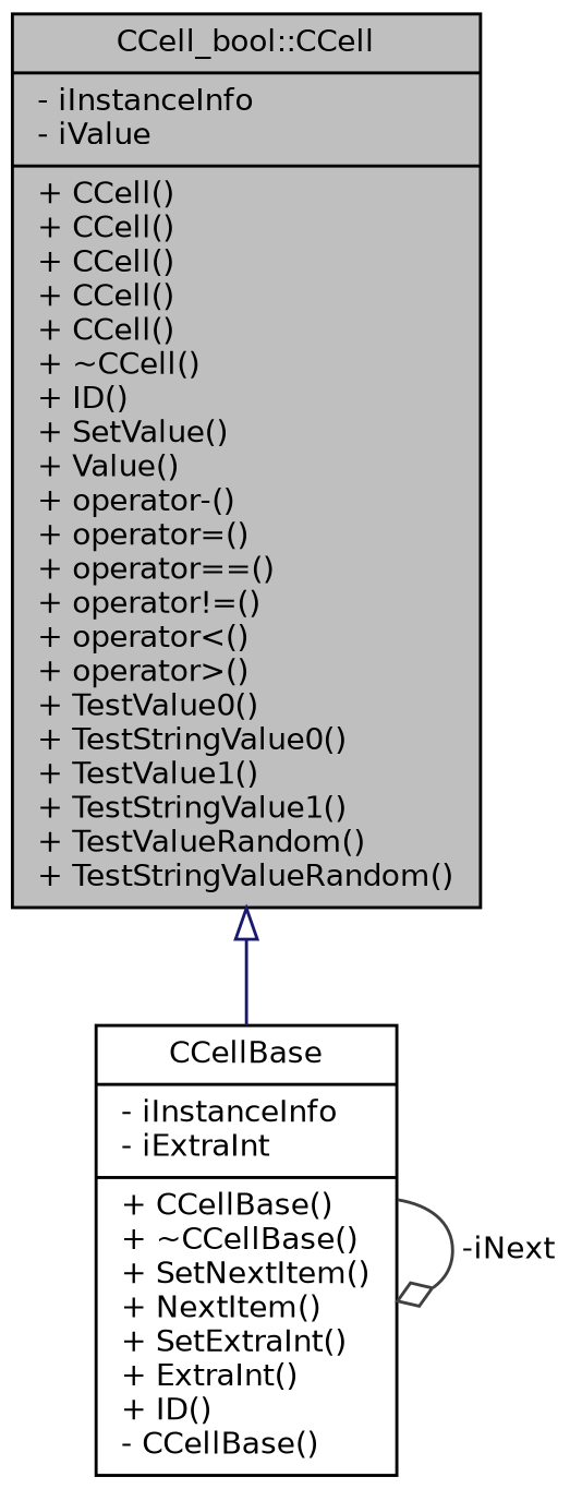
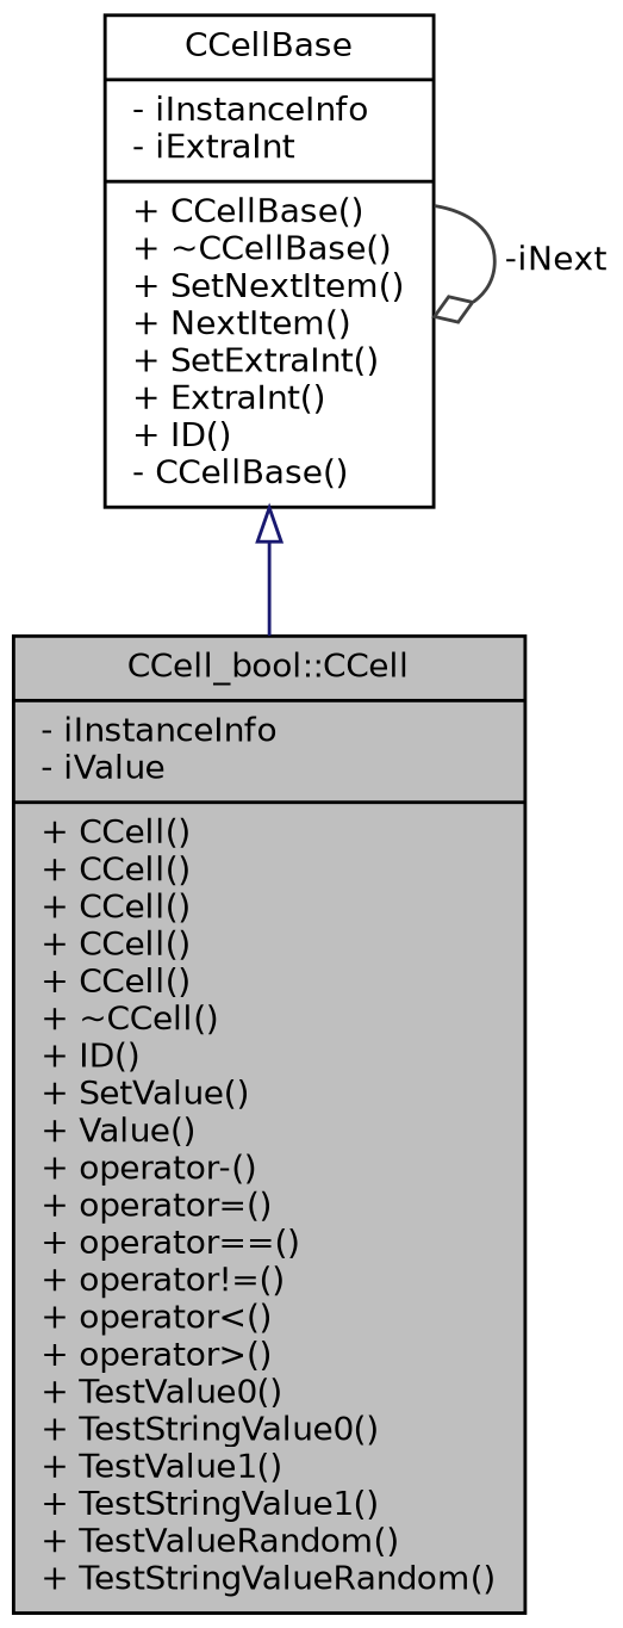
  digraph {
    node [color=black fontname=Helvetica fontsize=10 shape=record style=filled]
    edge [fontname=Helvetica fontsize=10 labelfontname=Helvetica labelfontsize=10 style=solid]
    n1 [fillcolor=grey75 fontcolor=black height=0.2 label="{CCell_bool::CCell\n|- iInstanceInfo\l- iValue\l|+ CCell()\l+ CCell()\l+ CCell()\l+ CCell()\l+ CCell()\l+ ~CCell()\l+ ID()\l+ SetValue()\l+ Value()\l+ operator-()\l+ operator=()\l+ operator==()\l+ operator!=()\l+ operator\<()\l+ operator\>()\l+ TestValue0()\l+ TestStringValue0()\l+ TestValue1()\l+ TestStringValue1()\l+ TestValueRandom()\l+ TestStringValueRandom()\l}" width=0.4]
    n2 [fillcolor=white height=0.2 label="{CCellBase\n|- iInstanceInfo\l- iExtraInt\l|+ CCellBase()\l+ ~CCellBase()\l+ SetNextItem()\l+ NextItem()\l+ SetExtraInt()\l+ ExtraInt()\l+ ID()\l- CCellBase()\l}" width=0.4]
-   n1 -> n2 [arrowtail=onormal color=midnightblue dir=back]
+   n2 -> n1 [arrowtail=onormal color=midnightblue dir=back]
    n2 -> n2 [arrowhead=odiamond color=grey25 label=" -iNext"]
  }
